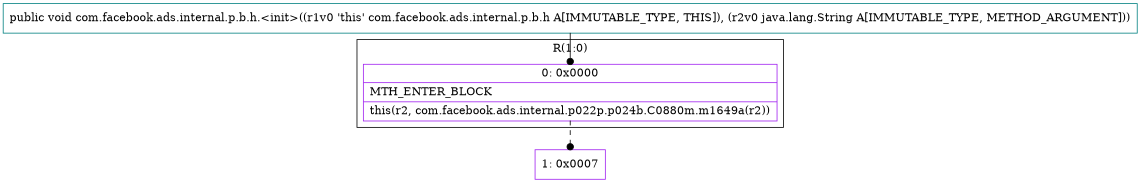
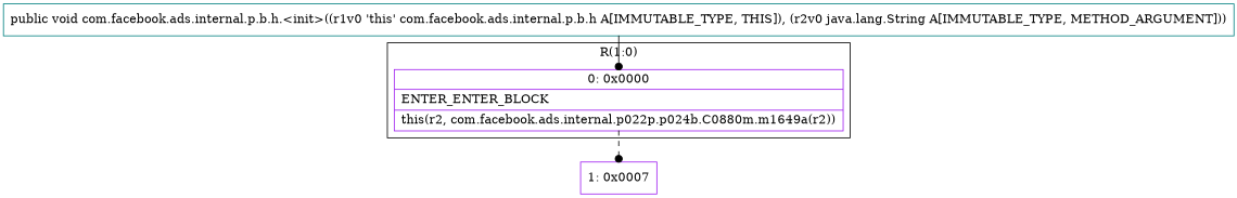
  digraph {
    node [color=purple shape=record]
    edge [arrowhead=dot]
-   n1 [label="{0\:\ 0x0000|MTH_ENTER_BLOCK\l|this(r2, com.facebook.ads.internal.p022p.p024b.C0880m.m1649a(r2))\l}"]
+   n1 [label="{0\:\ 0x0000|ENTER_ENTER_BLOCK\l|this(r2, com.facebook.ads.internal.p022p.p024b.C0880m.m1649a(r2))\l}"]
    n2 [label="{1\:\ 0x0007}"]
    n3 [label="{public void com.facebook.ads.internal.p.b.h.\<init\>((r1v0 'this' com.facebook.ads.internal.p.b.h A[IMMUTABLE_TYPE, THIS]), (r2v0 java.lang.String A[IMMUTABLE_TYPE, METHOD_ARGUMENT])) }" color=teal]
    subgraph cluster_1 {
      label="R(1:0)"
      n1
    }
    n1 -> n2 [style=dashed]
    n3 -> n1 [style=solid]
  }
